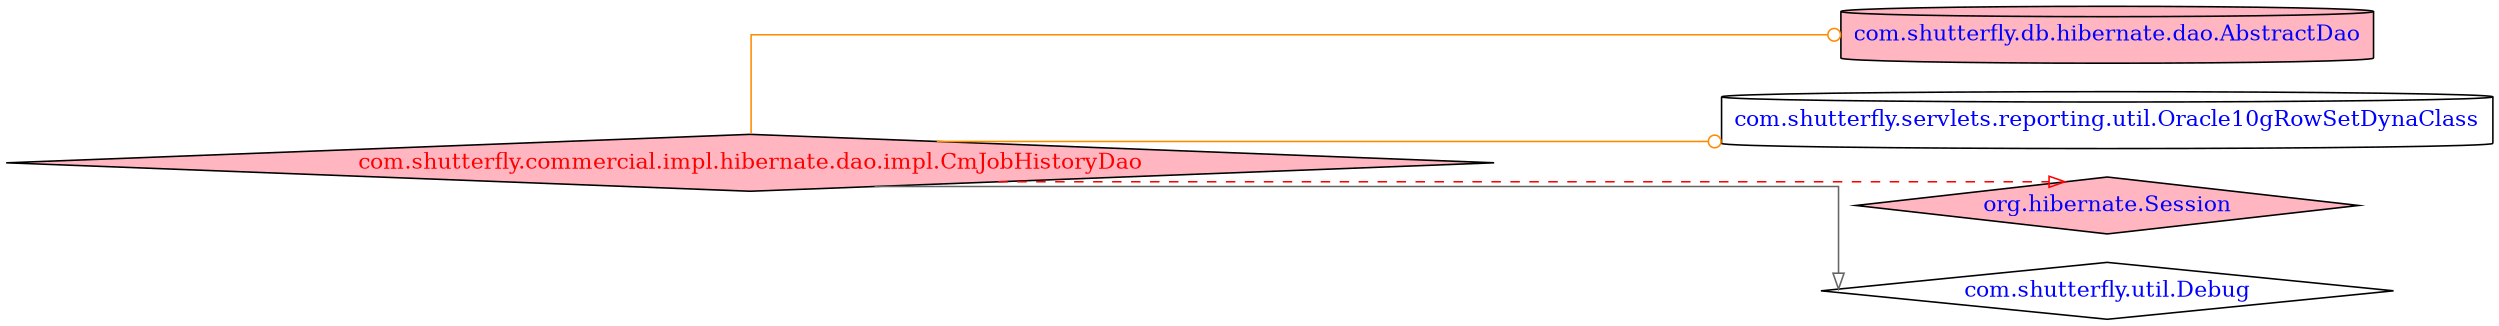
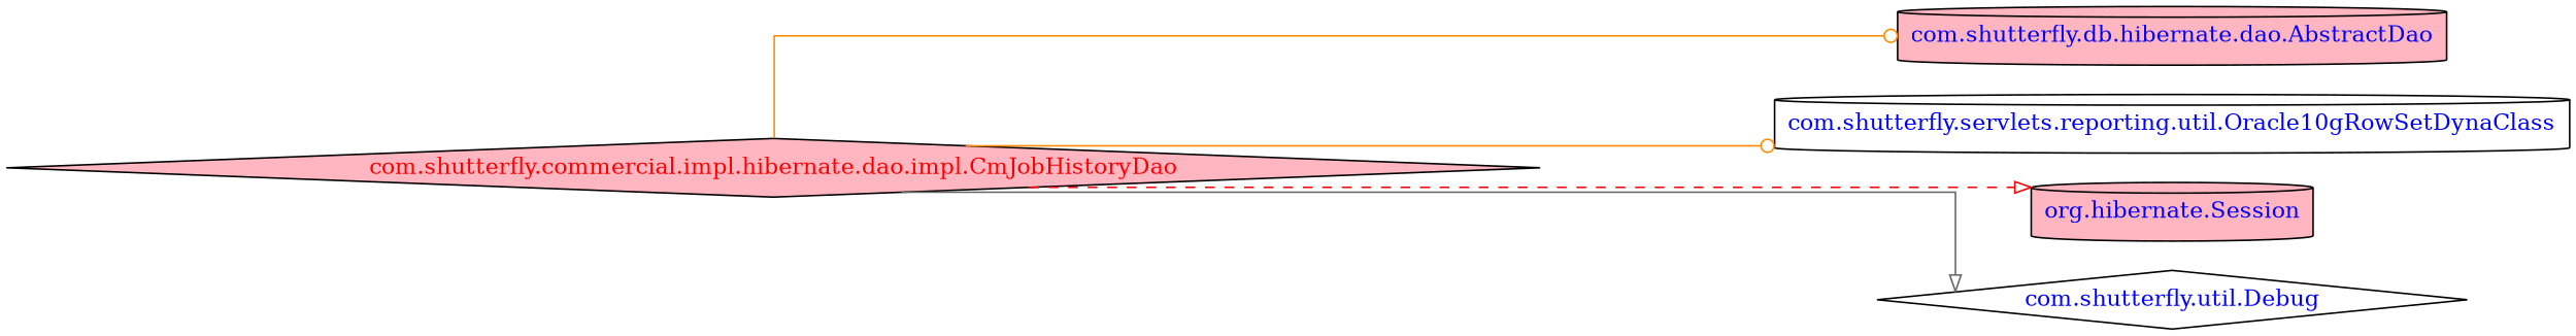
  digraph {
    concentrate=true
    rankdir=LR
    ranksep=2.0
    splines=ortho
    node [fontcolor=blue style=filled fillcolor=lightpink shape=diamond]
    edge [color=darkorange style=solid arrowhead=odot]
    "com.shutterfly.commercial.impl.hibernate.dao.impl.CmJobHistoryDao" [fontcolor=red]
    "com.shutterfly.db.hibernate.dao.AbstractDao" [shape=cylinder]
    "com.shutterfly.servlets.reporting.util.Oracle10gRowSetDynaClass" [fillcolor=white shape=cylinder]
-   "org.hibernate.Session"
+   "org.hibernate.Session" [shape=cylinder]
    "com.shutterfly.util.Debug" [fillcolor=white]
    "com.shutterfly.commercial.impl.hibernate.dao.impl.CmJobHistoryDao" -> "com.shutterfly.db.hibernate.dao.AbstractDao"
    "com.shutterfly.commercial.impl.hibernate.dao.impl.CmJobHistoryDao" -> "com.shutterfly.servlets.reporting.util.Oracle10gRowSetDynaClass"
    "com.shutterfly.commercial.impl.hibernate.dao.impl.CmJobHistoryDao" -> "org.hibernate.Session" [color=red style=dashed arrowhead=onormal]
    "com.shutterfly.commercial.impl.hibernate.dao.impl.CmJobHistoryDao" -> "com.shutterfly.util.Debug" [color=gray40 arrowhead=onormal]
  }
